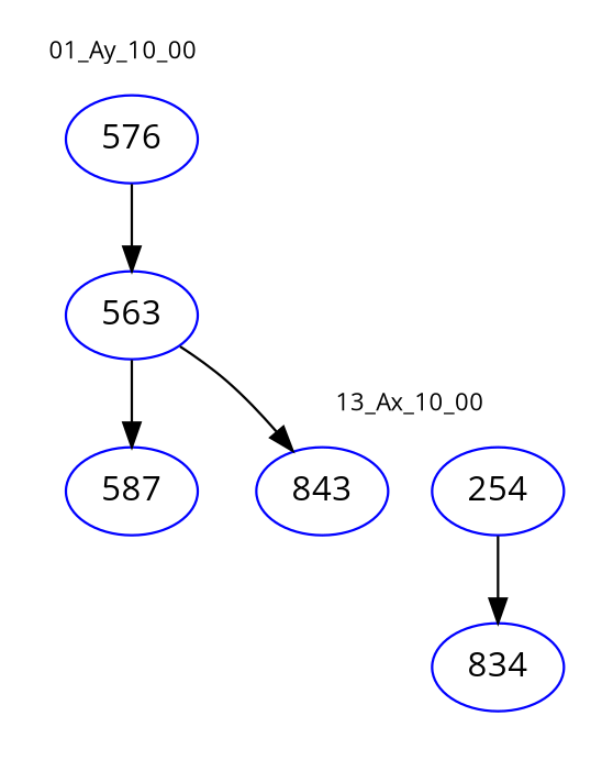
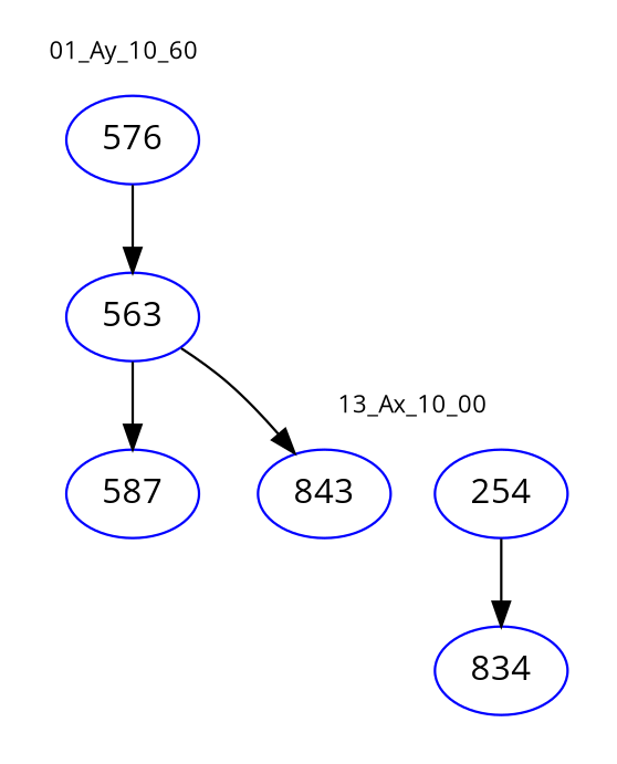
  digraph {
    fontname="Open Sans"
    node [color=blue fontname="Open Sans"]
    edge [color=black fontname="Open Sans"]
    n1 [label=254]
    n2 [label=834]
    n3 [label=843]
    n4 [label=576]
    n5 [label=563]
    n6 [label=587]
    subgraph cluster_1 {
      color=white
      fontsize=10
      label="13_Ax_10_00"
      n1
      n2
      n3
    }
    subgraph cluster_2 {
      color=white
      fontsize=10
-     label="01_Ay_10_00"
+     label="01_Ay_10_60"
      n4
      n5
      n6
    }
    n1 -> n2
    n4 -> n5
    n5 -> n3
    n5 -> n6
  }
